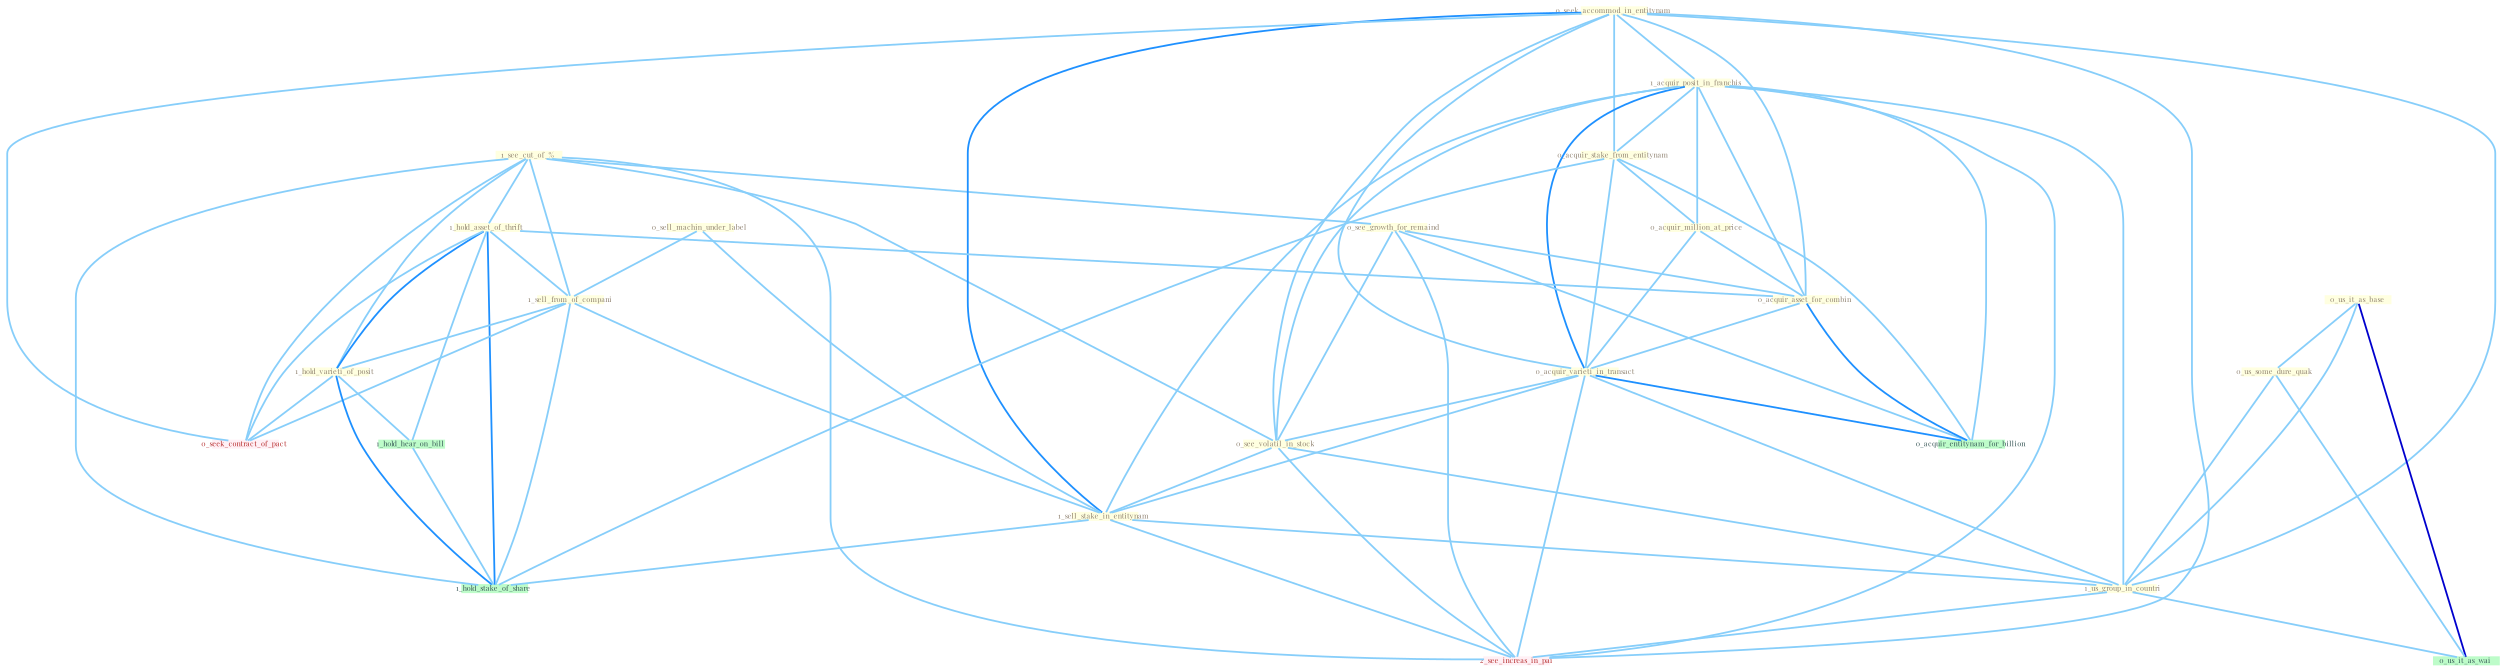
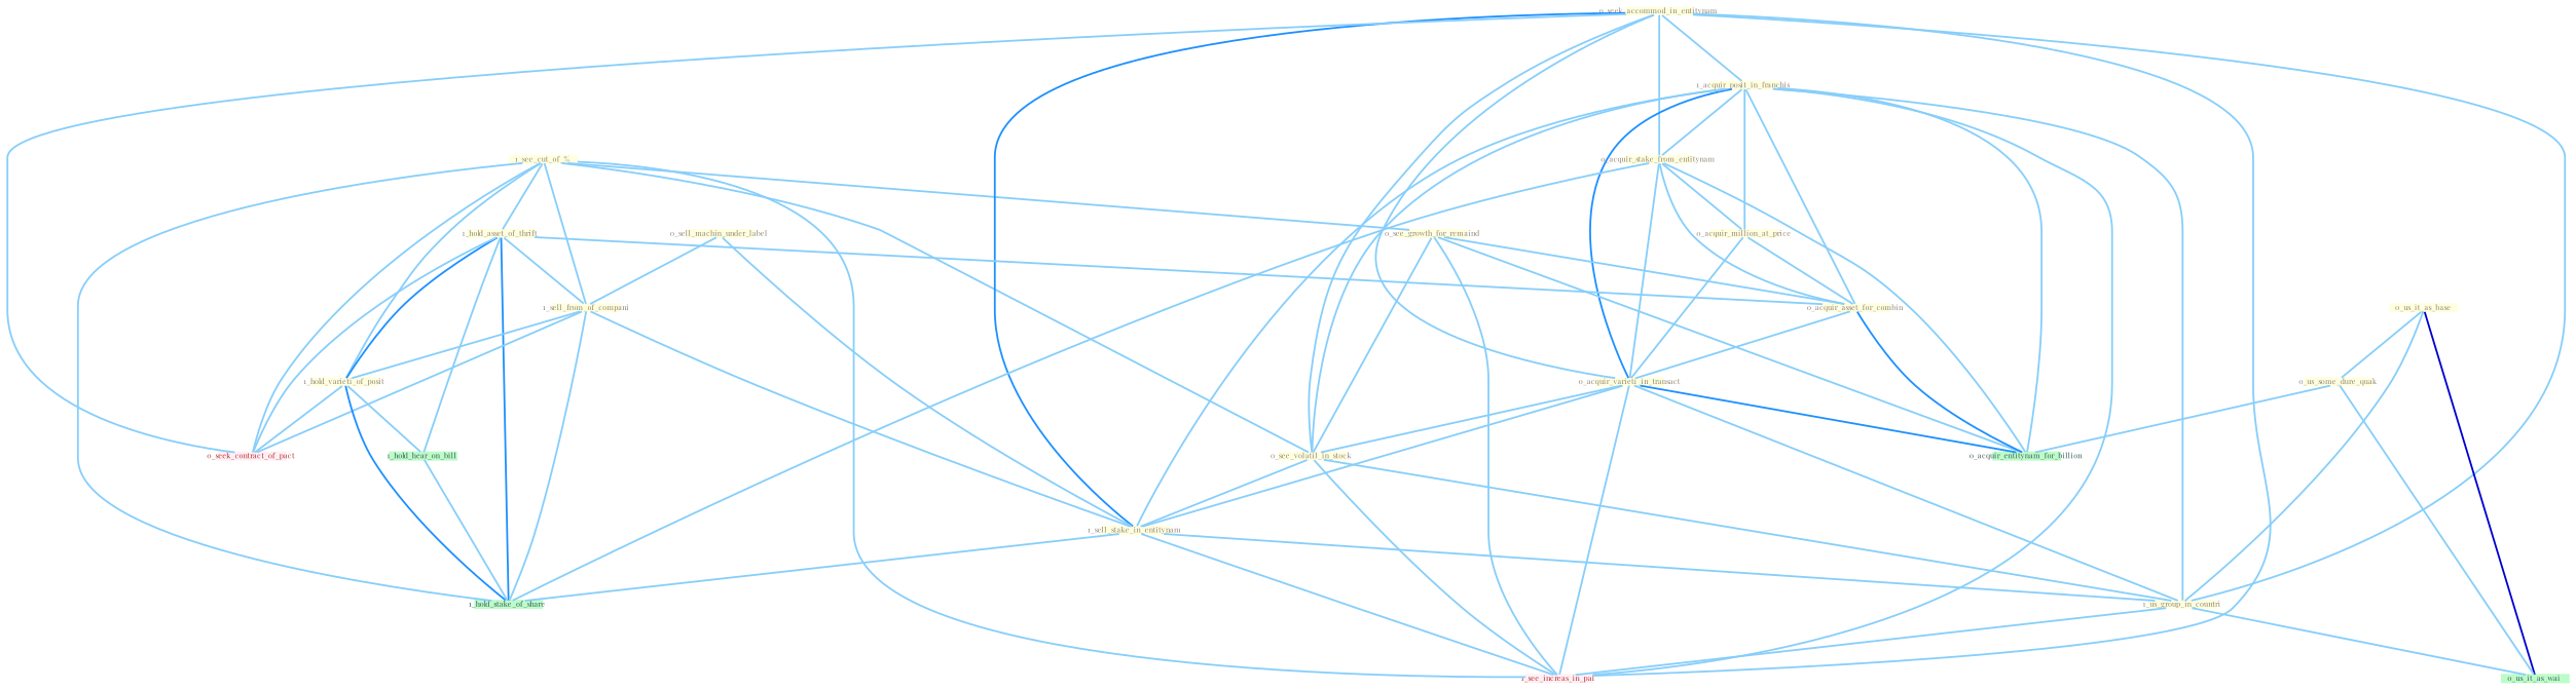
  graph {
    fontname="Playfair Display"
    node [color="#ffffe0" fixedsize=true fontcolor="#8b7d6b" fontname="Playfair Display" fontsize=4 shape=polygon style=filled]
    edge [color="#87cefa" fontname="Playfair Display" w=1]
    "1_see_cut_of_% " [height=.06 width=.5]
    "0_seek_accommod_in_entitynam " [height=.06 width=.5]
    "1_acquir_posit_in_franchis " [height=.06 width=.5]
    "0_sell_machin_under_label " [height=.06 width=.5]
    "0_see_growth_for_remaind " [height=.06 width=.5]
    "1_hold_asset_of_thrift " [height=.06 width=.5]
    "0_us_it_as_base " [height=.06 width=.5]
    "0_acquir_stake_from_entitynam " [height=.06 width=.5]
    "0_acquir_million_at_price " [height=.06 width=.5]
    "0_acquir_asset_for_combin " [height=.06 width=.5]
    n11 [height=.06 label="0_acquir_varieti_in_transact" width=.5]
    "0_see_volatil_in_stock " [height=.06 width=.5]
    n13 [height=.06 label="1_sell_from_of_compani" width=.5]
    "1_sell_stake_in_entitynam " [height=.06 width=.5]
    "0_us_some_dure_quak " [height=.06 width=.5]
    "1_us_group_in_countri " [height=.06 width=.5]
    "1_hold_varieti_of_posit " [height=.06 width=.5]
    "0_seek_contract_of_pact " [color="#fff0f5" fontcolor="#b22222" height=.06 width=.5]
-   "1_see_increas_in_pai " [color="#fff0f5" fontcolor="#b22222" height=.06 width=.5 label="2_see_increas_in_pai"]
+   "1_see_increas_in_pai " [color="#fff0f5" fontcolor="#b22222" height=.06 width=.5]
    "1_hold_stake_of_share " [color="#BDFCC9" fontcolor="#2f4f4f" height=.06 width=.5]
    "0_acquir_entitynam_for_billion " [color="#BDFCC9" fontcolor="#2f4f4f" height=.06 width=.5]
    "1_hold_hear_on_bill " [color="#BDFCC9" fontcolor="#2f4f4f" height=.06 width=.5]
    "0_us_it_as_wai " [color="#BDFCC9" fontcolor="#2f4f4f" height=.06 width=.5]
    subgraph sub_1 {
      "1_see_cut_of_% "
      "0_seek_accommod_in_entitynam "
      "1_acquir_posit_in_franchis "
      "0_sell_machin_under_label "
      "0_see_growth_for_remaind "
      "1_hold_asset_of_thrift "
      "0_us_it_as_base "
      "0_acquir_stake_from_entitynam "
      "0_acquir_million_at_price "
      "0_acquir_asset_for_combin "
      n11
      "0_see_volatil_in_stock "
      n13
      "1_sell_stake_in_entitynam "
      "0_us_some_dure_quak "
      "1_us_group_in_countri "
      "1_hold_varieti_of_posit "
    }
    subgraph sub_2 {
      "0_seek_contract_of_pact "
      "1_see_increas_in_pai "
    }
    "1_see_cut_of_% " -- "0_see_growth_for_remaind "
    "1_see_cut_of_% " -- "1_hold_asset_of_thrift "
    "1_see_cut_of_% " -- "0_see_volatil_in_stock "
    "1_see_cut_of_% " -- n13
    "1_see_cut_of_% " -- "1_hold_varieti_of_posit "
    "1_see_cut_of_% " -- "0_seek_contract_of_pact "
    "1_see_cut_of_% " -- "1_see_increas_in_pai "
    "1_see_cut_of_% " -- "1_hold_stake_of_share "
    "0_seek_accommod_in_entitynam " -- "1_acquir_posit_in_franchis "
    "0_seek_accommod_in_entitynam " -- "0_acquir_stake_from_entitynam "
    "0_seek_accommod_in_entitynam " -- n11
    "0_seek_accommod_in_entitynam " -- "0_see_volatil_in_stock "
    "0_seek_accommod_in_entitynam " -- "1_sell_stake_in_entitynam " [color="#1e90ff" w=2]
    "0_seek_accommod_in_entitynam " -- "1_us_group_in_countri "
    "0_seek_accommod_in_entitynam " -- "0_seek_contract_of_pact "
    "0_seek_accommod_in_entitynam " -- "1_see_increas_in_pai "
    "1_acquir_posit_in_franchis " -- "0_acquir_stake_from_entitynam "
    "1_acquir_posit_in_franchis " -- "0_acquir_million_at_price "
    "1_acquir_posit_in_franchis " -- "0_acquir_asset_for_combin "
    "1_acquir_posit_in_franchis " -- n11 [color="#1e90ff" w=2]
    "1_acquir_posit_in_franchis " -- "0_see_volatil_in_stock "
    "1_acquir_posit_in_franchis " -- "1_sell_stake_in_entitynam "
    "1_acquir_posit_in_franchis " -- "1_us_group_in_countri "
    "1_acquir_posit_in_franchis " -- "1_see_increas_in_pai "
    "1_acquir_posit_in_franchis " -- "0_acquir_entitynam_for_billion "
    "0_sell_machin_under_label " -- n13
    "0_sell_machin_under_label " -- "1_sell_stake_in_entitynam "
    "0_see_growth_for_remaind " -- "0_acquir_asset_for_combin "
    "0_see_growth_for_remaind " -- "0_see_volatil_in_stock "
    "0_see_growth_for_remaind " -- "1_see_increas_in_pai "
    "0_see_growth_for_remaind " -- "0_acquir_entitynam_for_billion "
    "1_hold_asset_of_thrift " -- "0_acquir_asset_for_combin "
    "1_hold_asset_of_thrift " -- n13
    "1_hold_asset_of_thrift " -- "1_hold_varieti_of_posit " [color="#1e90ff" w=2]
    "1_hold_asset_of_thrift " -- "0_seek_contract_of_pact "
    "1_hold_asset_of_thrift " -- "1_hold_stake_of_share " [color="#1e90ff" w=2]
    "1_hold_asset_of_thrift " -- "1_hold_hear_on_bill "
    "0_us_it_as_base " -- "0_us_some_dure_quak "
    "0_us_it_as_base " -- "1_us_group_in_countri "
    "0_us_it_as_base " -- "0_us_it_as_wai " [color="#0000cd" w=3]
    "0_acquir_stake_from_entitynam " -- "0_acquir_million_at_price "
-   "0_seek_accommod_in_entitynam " -- "0_acquir_asset_for_combin "
+   "0_acquir_stake_from_entitynam " -- "0_acquir_asset_for_combin "
    "0_acquir_stake_from_entitynam " -- n11
    "0_acquir_stake_from_entitynam " -- "1_hold_stake_of_share "
    "0_acquir_stake_from_entitynam " -- "0_acquir_entitynam_for_billion "
    "0_acquir_million_at_price " -- "0_acquir_asset_for_combin "
    "0_acquir_million_at_price " -- n11
    "0_acquir_asset_for_combin " -- n11
    "0_acquir_asset_for_combin " -- "0_acquir_entitynam_for_billion " [color="#1e90ff" w=2]
    n11 -- "0_see_volatil_in_stock "
    n11 -- "1_sell_stake_in_entitynam "
    n11 -- "1_us_group_in_countri "
    n11 -- "1_see_increas_in_pai "
    n11 -- "0_acquir_entitynam_for_billion " [color="#1e90ff" w=2]
    "0_see_volatil_in_stock " -- "1_sell_stake_in_entitynam "
    "0_see_volatil_in_stock " -- "1_us_group_in_countri "
    "0_see_volatil_in_stock " -- "1_see_increas_in_pai " [w=2]
    n13 -- "1_sell_stake_in_entitynam "
    n13 -- "1_hold_varieti_of_posit "
    n13 -- "0_seek_contract_of_pact "
    n13 -- "1_hold_stake_of_share "
    "1_sell_stake_in_entitynam " -- "1_us_group_in_countri "
    "1_sell_stake_in_entitynam " -- "1_see_increas_in_pai "
    "1_sell_stake_in_entitynam " -- "1_hold_stake_of_share "
-   "0_us_some_dure_quak " -- "1_us_group_in_countri "
+   "0_us_some_dure_quak " -- "0_acquir_entitynam_for_billion "
    "0_us_some_dure_quak " -- "0_us_it_as_wai "
    "1_us_group_in_countri " -- "1_see_increas_in_pai "
    "1_us_group_in_countri " -- "0_us_it_as_wai "
    "1_hold_varieti_of_posit " -- "0_seek_contract_of_pact "
    "1_hold_varieti_of_posit " -- "1_hold_stake_of_share " [color="#1e90ff" w=2]
    "1_hold_varieti_of_posit " -- "1_hold_hear_on_bill "
    "1_hold_hear_on_bill " -- "1_hold_stake_of_share "
  }
